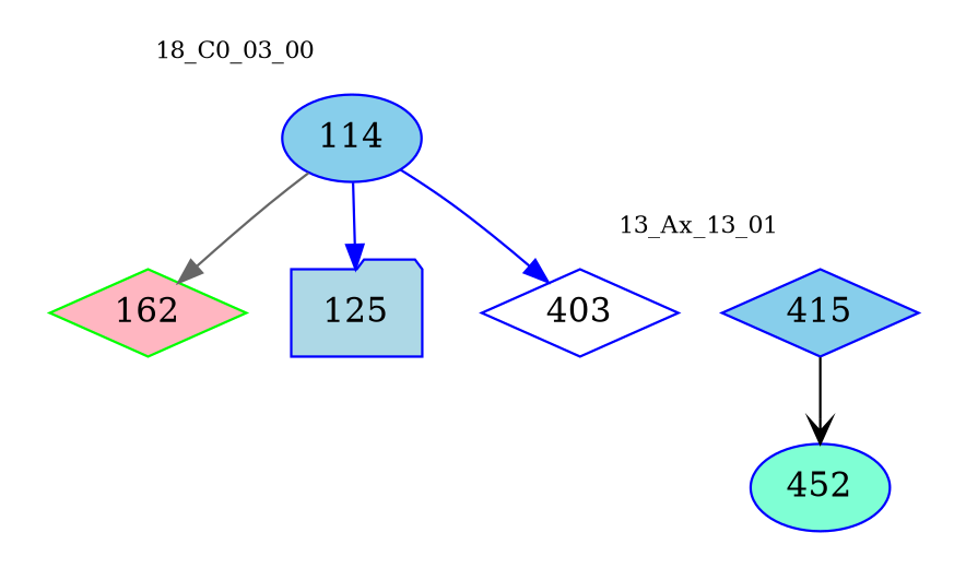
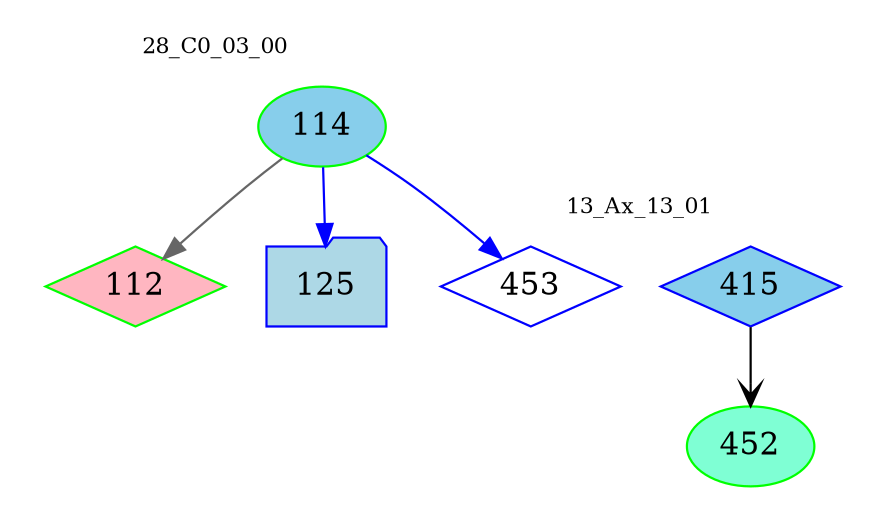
  digraph {
    node [color=blue fillcolor=skyblue shape=diamond style=filled]
    edge [arrowhead=normal color=blue]
    n1 [label=415]
-   n2 [fillcolor=white label=403]
-   n3 [fillcolor=aquamarine label=452 shape=ellipse]
-   n4 [label=114 shape=ellipse]
-   n5 [color=green fillcolor=lightpink label=162]
+   n2 [fillcolor=white label=453]
+   n3 [color=green fillcolor=aquamarine label=452 shape=ellipse]
+   n4 [color=green label=114 shape=ellipse]
+   n5 [color=green fillcolor=lightpink label=112]
    n6 [fillcolor=lightblue label=125 shape=folder]
    subgraph cluster_1 {
      color=white
      fontsize=10
      label="13_Ax_13_01"
      n1
      n2
      n3
    }
    subgraph cluster_2 {
      color=white
      fontsize=10
-     label="18_C0_03_00"
+     label="28_C0_03_00"
      n4
      n5
      n6
    }
    n1 -> n3 [arrowhead=vee color=black]
    n4 -> n2
    n4 -> n5 [color=gray40]
    n4 -> n6
  }
